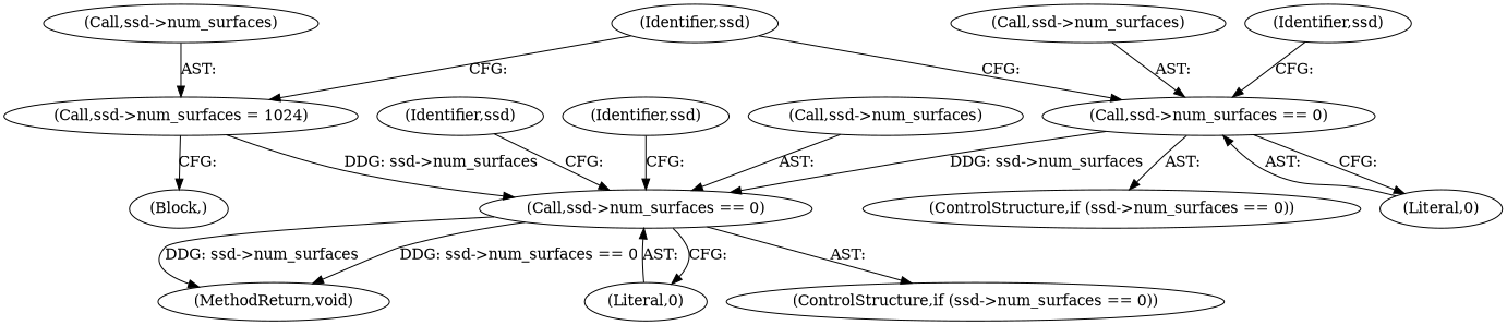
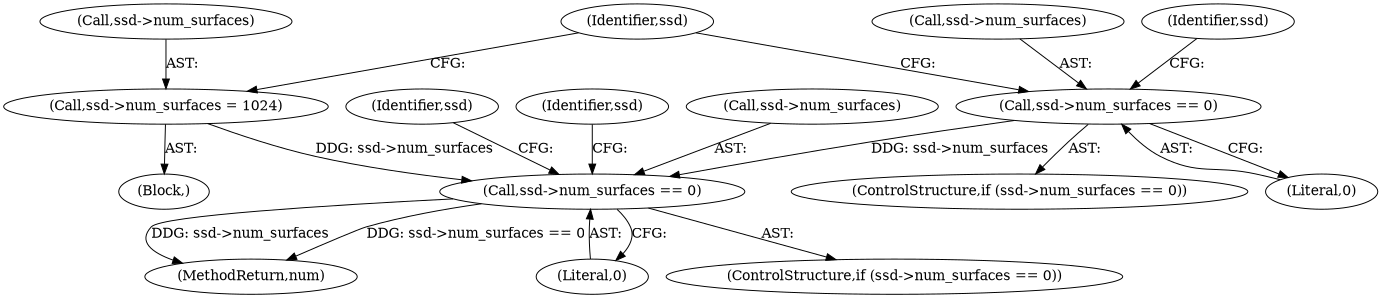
  digraph {
    n1 [label="(Call,ssd->num_surfaces == 0)"]
-   n2 [label="(MethodReturn,void)"]
+   n2 [label="(MethodReturn,num)"]
    n3 [label="(Literal,0)"]
    n4 [label="(ControlStructure,if (ssd->num_surfaces == 0))"]
    n5 [label="(Call,ssd->num_surfaces = 1024)"]
    n6 [label="(Block,)"]
    n7 [label="(Call,ssd->num_surfaces == 0)"]
    n8 [label="(ControlStructure,if (ssd->num_surfaces == 0))"]
    n9 [label="(Literal,0)"]
    n10 [label="(Identifier,ssd)"]
    n11 [label="(Identifier,ssd)"]
    n12 [label="(Call,ssd->num_surfaces)"]
    n13 [label="(Identifier,ssd)"]
    n14 [label="(Call,ssd->num_surfaces)"]
    n15 [label="(Identifier,ssd)"]
    n16 [label="(Call,ssd->num_surfaces)"]
    n1 -> n2 [label="DDG: ssd->num_surfaces == 0"]
    n1 -> n2 [label="DDG: ssd->num_surfaces"]
    n1 -> n3 [label="CFG: "]
    n1 -> n4 [label="AST: "]
    n3 -> n1 [label="AST: "]
    n5 -> n1 [label="DDG: ssd->num_surfaces"]
-   n5 -> n6 [label="CFG: "]
+   n5 -> n6 [label="AST: "]
    n7 -> n1 [label="DDG: ssd->num_surfaces"]
    n7 -> n8 [label="AST: "]
    n7 -> n9 [label="CFG: "]
    n9 -> n7 [label="AST: "]
    n10 -> n1 [label="CFG: "]
    n11 -> n1 [label="CFG: "]
    n12 -> n1 [label="AST: "]
    n13 -> n5 [label="CFG: "]
    n13 -> n7 [label="CFG: "]
    n14 -> n5 [label="AST: "]
    n15 -> n7 [label="CFG: "]
    n16 -> n7 [label="AST: "]
  }
